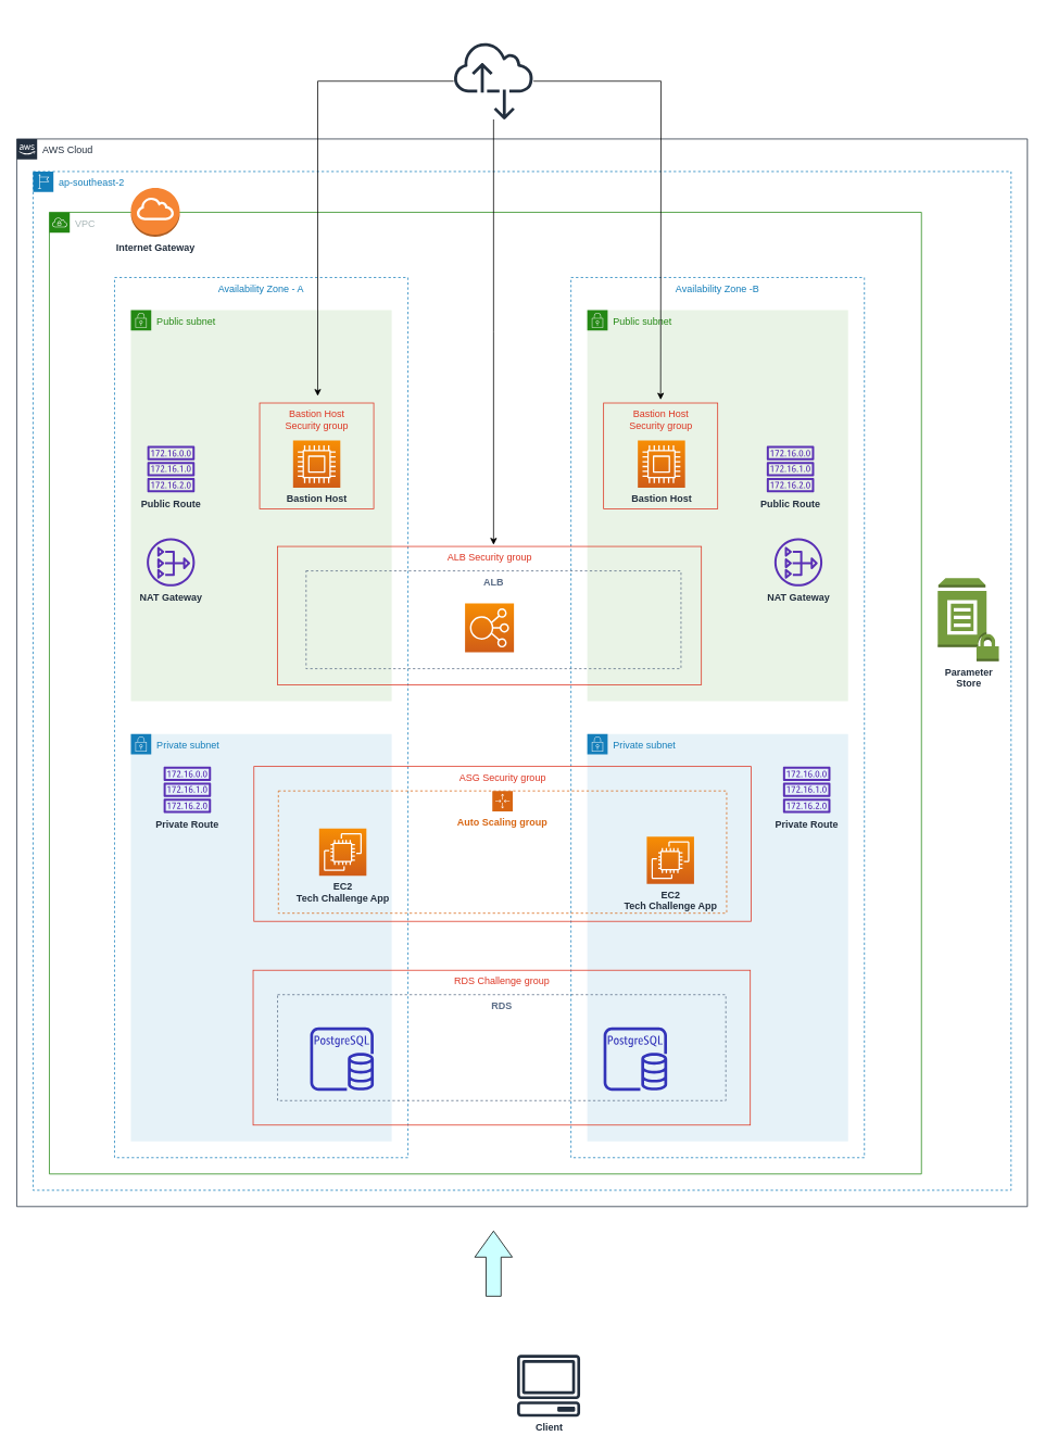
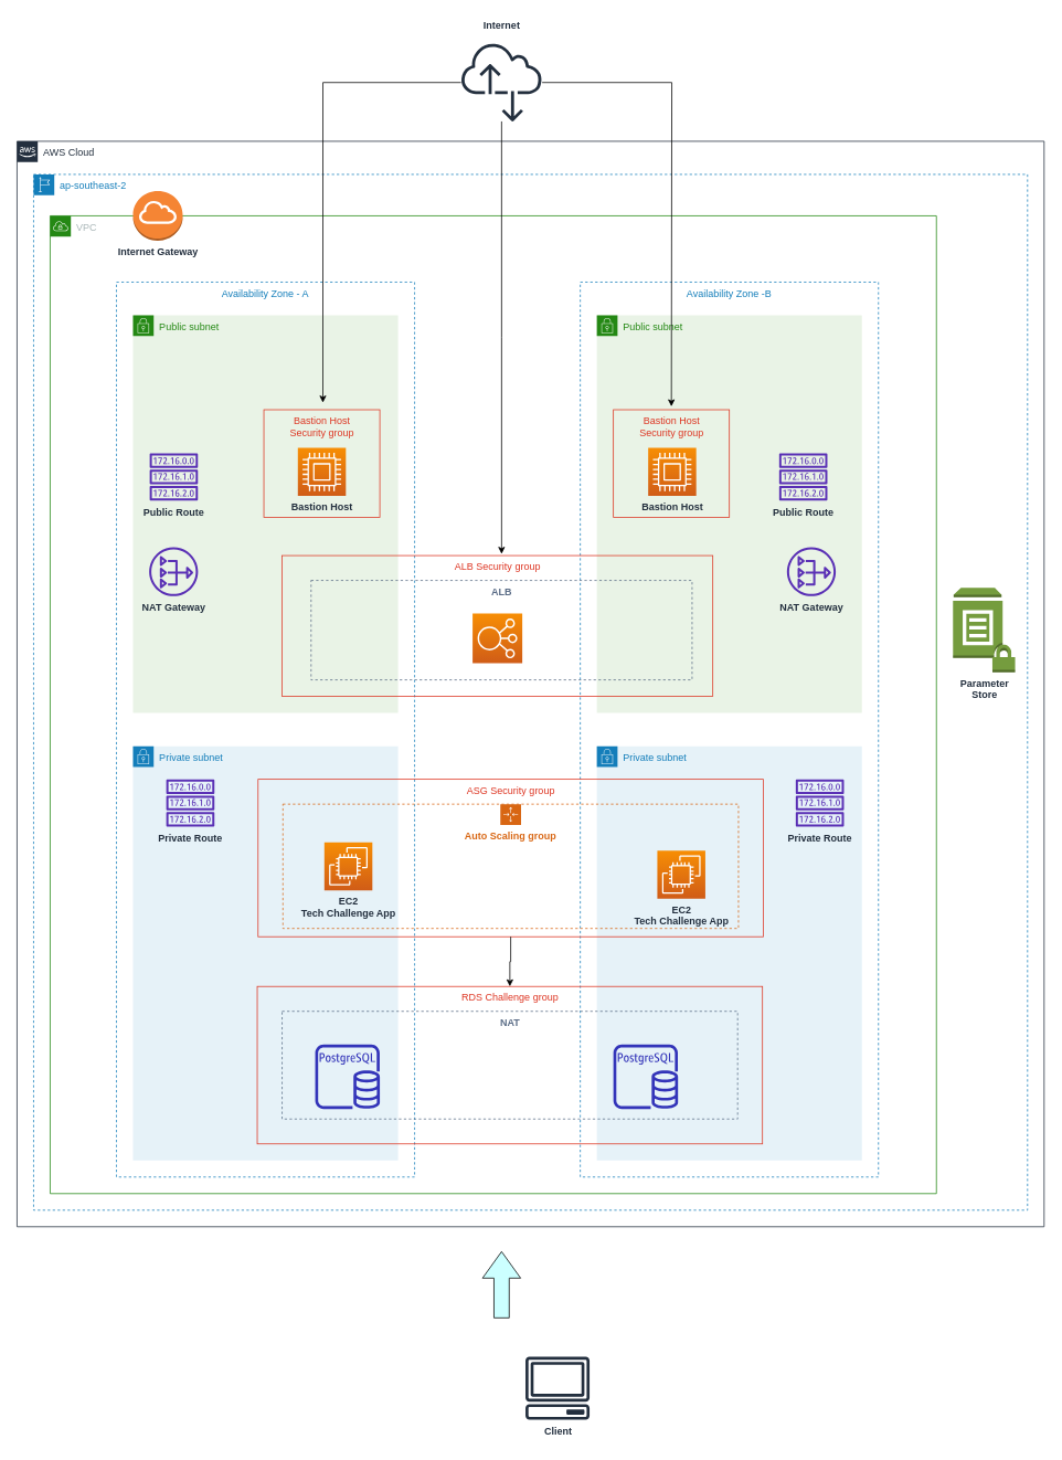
  <mxCell id="0" />
  <mxCell id="1" parent="0" />
  <mxCell id="2" value="AWS Cloud" style="points=[[0,0],[0.25,0],[0.5,0],[0.75,0],[1,0],[1,0.25],[1,0.5],[1,0.75],[1,1],[0.75,1],[0.5,1],[0.25,1],[0,1],[0,0.75],[0,0.5],[0,0.25]];outlineConnect=0;gradientColor=none;html=1;whiteSpace=wrap;fontSize=12;fontStyle=0;shape=mxgraph.aws4.group;grIcon=mxgraph.aws4.group_aws_cloud_alt;strokeColor=#232F3E;fillColor=none;verticalAlign=top;align=left;spacingLeft=30;fontColor=#232F3E;dashed=0;pointerEvents=1;" vertex="1" parent="1"><mxGeometry x="20" y="170" width="1240" height="1310" as="geometry" /></mxCell>
  <mxCell id="3" value="ap-southeast-2" style="points=[[0,0],[0.25,0],[0.5,0],[0.75,0],[1,0],[1,0.25],[1,0.5],[1,0.75],[1,1],[0.75,1],[0.5,1],[0.25,1],[0,1],[0,0.75],[0,0.5],[0,0.25]];outlineConnect=0;gradientColor=none;html=1;whiteSpace=wrap;fontSize=12;fontStyle=0;shape=mxgraph.aws4.group;grIcon=mxgraph.aws4.group_region;strokeColor=#147EBA;fillColor=none;verticalAlign=top;align=left;spacingLeft=30;fontColor=#147EBA;dashed=1;pointerEvents=1;" parent="1" vertex="1"><mxGeometry x="40" y="210" width="1200" height="1250" as="geometry" /></mxCell>
  <mxCell id="4" value="VPC" style="points=[[0,0],[0.25,0],[0.5,0],[0.75,0],[1,0],[1,0.25],[1,0.5],[1,0.75],[1,1],[0.75,1],[0.5,1],[0.25,1],[0,1],[0,0.75],[0,0.5],[0,0.25]];outlineConnect=0;gradientColor=none;html=1;whiteSpace=wrap;fontSize=12;fontStyle=0;shape=mxgraph.aws4.group;grIcon=mxgraph.aws4.group_vpc;strokeColor=#248814;fillColor=none;verticalAlign=top;align=left;spacingLeft=30;fontColor=#AAB7B8;dashed=0;pointerEvents=1;" parent="1" vertex="1"><mxGeometry x="60" y="260" width="1070" height="1180" as="geometry" /></mxCell>
  <mxCell id="5" value="Availability Zone - A" style="fillColor=none;strokeColor=#147EBA;dashed=1;verticalAlign=top;fontStyle=0;fontColor=#147EBA;" parent="1" vertex="1"><mxGeometry x="140" y="340" width="360" height="1080" as="geometry" /></mxCell>
  <mxCell id="6" value="Availability Zone -B" style="fillColor=none;strokeColor=#147EBA;dashed=1;verticalAlign=top;fontStyle=0;fontColor=#147EBA;" parent="1" vertex="1"><mxGeometry x="700" y="340" width="360" height="1080" as="geometry" /></mxCell>
  <mxCell id="7" value="Private subnet" style="points=[[0,0],[0.25,0],[0.5,0],[0.75,0],[1,0],[1,0.25],[1,0.5],[1,0.75],[1,1],[0.75,1],[0.5,1],[0.25,1],[0,1],[0,0.75],[0,0.5],[0,0.25]];outlineConnect=0;gradientColor=none;html=1;whiteSpace=wrap;fontSize=12;fontStyle=0;shape=mxgraph.aws4.group;grIcon=mxgraph.aws4.group_security_group;grStroke=0;strokeColor=#147EBA;fillColor=#E6F2F8;verticalAlign=top;align=left;spacingLeft=30;fontColor=#147EBA;dashed=0;" parent="1" vertex="1"><mxGeometry x="160" y="900" width="320" height="500" as="geometry" /></mxCell>
  <mxCell id="8" value="Public subnet" style="points=[[0,0],[0.25,0],[0.5,0],[0.75,0],[1,0],[1,0.25],[1,0.5],[1,0.75],[1,1],[0.75,1],[0.5,1],[0.25,1],[0,1],[0,0.75],[0,0.5],[0,0.25]];outlineConnect=0;gradientColor=none;html=1;whiteSpace=wrap;fontSize=12;fontStyle=0;shape=mxgraph.aws4.group;grIcon=mxgraph.aws4.group_security_group;grStroke=0;strokeColor=#248814;fillColor=#E9F3E6;verticalAlign=top;align=left;spacingLeft=30;fontColor=#248814;dashed=0;" parent="1" vertex="1"><mxGeometry x="160" width="320" height="480" as="geometry" y="380" /></mxCell>
  <mxCell id="9" value="Public subnet" style="points=[[0,0],[0.25,0],[0.5,0],[0.75,0],[1,0],[1,0.25],[1,0.5],[1,0.75],[1,1],[0.75,1],[0.5,1],[0.25,1],[0,1],[0,0.75],[0,0.5],[0,0.25]];outlineConnect=0;gradientColor=none;html=1;whiteSpace=wrap;fontSize=12;fontStyle=0;shape=mxgraph.aws4.group;grIcon=mxgraph.aws4.group_security_group;grStroke=0;strokeColor=#248814;fillColor=#E9F3E6;verticalAlign=top;align=left;spacingLeft=30;fontColor=#248814;dashed=0;" parent="1" vertex="1"><mxGeometry x="720" width="320" height="480" as="geometry" y="380" /></mxCell>
  <mxCell id="10" value="Private subnet" style="points=[[0,0],[0.25,0],[0.5,0],[0.75,0],[1,0],[1,0.25],[1,0.5],[1,0.75],[1,1],[0.75,1],[0.5,1],[0.25,1],[0,1],[0,0.75],[0,0.5],[0,0.25]];outlineConnect=0;gradientColor=none;html=1;whiteSpace=wrap;fontSize=12;fontStyle=0;shape=mxgraph.aws4.group;grIcon=mxgraph.aws4.group_security_group;grStroke=0;strokeColor=#147EBA;fillColor=#E6F2F8;verticalAlign=top;align=left;spacingLeft=30;fontColor=#147EBA;dashed=0;" parent="1" vertex="1"><mxGeometry x="720" y="900" width="320" height="500" as="geometry" /></mxCell>
  <mxCell id="11" value="&lt;span style=&quot;white-space: pre&quot;&gt; &lt;/span&gt;" style="outlineConnect=0;fontColor=#232F3E;gradientColor=none;fillColor=#3334B9;strokeColor=none;dashed=0;verticalLabelPosition=bottom;verticalAlign=top;align=center;html=1;fontSize=12;fontStyle=0;aspect=fixed;pointerEvents=1;shape=mxgraph.aws4.rds_postgresql_instance;" parent="1" vertex="1"><mxGeometry x="380" y="1260" width="78" height="78" as="geometry" /></mxCell>
  <mxCell id="12" value="" style="outlineConnect=0;fontColor=#232F3E;gradientColor=none;fillColor=#3334B9;strokeColor=none;dashed=0;verticalLabelPosition=bottom;verticalAlign=top;align=center;html=1;fontSize=12;fontStyle=0;aspect=fixed;pointerEvents=1;shape=mxgraph.aws4.rds_postgresql_instance;" parent="1" vertex="1"><mxGeometry x="740" y="1260" width="78" height="78" as="geometry" /></mxCell>
  <mxCell id="13" value="&lt;b&gt;Auto Scaling group&lt;/b&gt;" style="points=[[0,0],[0.25,0],[0.5,0],[0.75,0],[1,0],[1,0.25],[1,0.5],[1,0.75],[1,1],[0.75,1],[0.5,1],[0.25,1],[0,1],[0,0.75],[0,0.5],[0,0.25]];outlineConnect=0;gradientColor=none;html=1;whiteSpace=wrap;fontSize=12;fontStyle=0;shape=mxgraph.aws4.groupCenter;grIcon=mxgraph.aws4.group_auto_scaling_group;grStroke=1;strokeColor=#D86613;fillColor=none;verticalAlign=top;align=center;fontColor=#D86613;dashed=1;spacingTop=25;pointerEvents=1;" parent="1" vertex="1"><mxGeometry x="341" y="970" width="550" height="150" as="geometry" /></mxCell>
  <mxCell id="14" value="" style="points=[[0,0,0],[0.25,0,0],[0.5,0,0],[0.75,0,0],[1,0,0],[0,1,0],[0.25,1,0],[0.5,1,0],[0.75,1,0],[1,1,0],[0,0.25,0],[0,0.5,0],[0,0.75,0],[1,0.25,0],[1,0.5,0],[1,0.75,0]];outlineConnect=0;fontColor=#232F3E;gradientColor=#F78E04;gradientDirection=north;fillColor=#D05C17;strokeColor=#ffffff;dashed=0;verticalLabelPosition=bottom;verticalAlign=top;align=center;html=1;fontSize=12;fontStyle=0;aspect=fixed;shape=mxgraph.aws4.resourceIcon;resIcon=mxgraph.aws4.elastic_load_balancing;pointerEvents=1;" parent="1" vertex="1"><mxGeometry x="570" y="740" width="60" height="60" as="geometry" /></mxCell>
  <mxCell id="15" value="ALB Security group" style="fillColor=none;strokeColor=#DD3522;verticalAlign=top;fontStyle=0;fontColor=#DD3522;dashed=0;pointerEvents=1;html=1;" parent="1" vertex="1"><mxGeometry x="340" y="670" width="520" height="170" as="geometry" /></mxCell>
  <mxCell id="16" value="&lt;b&gt;ALB&lt;/b&gt;" style="fillColor=none;strokeColor=#5A6C86;dashed=1;verticalAlign=top;fontStyle=0;fontColor=#5A6C86;pointerEvents=1;html=1;" parent="1" vertex="1"><mxGeometry x="375" y="700" width="460" height="120" as="geometry" /></mxCell>
  <mxCell id="17" value="&lt;b&gt;Bastion Host&lt;/b&gt;" style="points=[[0,0,0],[0.25,0,0],[0.5,0,0],[0.75,0,0],[1,0,0],[0,1,0],[0.25,1,0],[0.5,1,0],[0.75,1,0],[1,1,0],[0,0.25,0],[0,0.5,0],[0,0.75,0],[1,0.25,0],[1,0.5,0],[1,0.75,0]];outlineConnect=0;fontColor=#232F3E;gradientColor=#F78E04;gradientDirection=north;fillColor=#D05C17;strokeColor=#ffffff;dashed=0;verticalLabelPosition=bottom;verticalAlign=top;align=center;html=1;fontSize=12;fontStyle=0;aspect=fixed;shape=mxgraph.aws4.resourceIcon;resIcon=mxgraph.aws4.compute;pointerEvents=1;" parent="1" vertex="1"><mxGeometry x="359" y="540" width="58" height="58" as="geometry" /></mxCell>
  <mxCell id="18" value="&lt;b&gt;NAT Gateway&lt;/b&gt;" style="outlineConnect=0;fontColor=#232F3E;gradientColor=none;fillColor=#5A30B5;strokeColor=none;dashed=0;verticalLabelPosition=bottom;verticalAlign=top;align=center;html=1;fontSize=12;fontStyle=0;aspect=fixed;pointerEvents=1;shape=mxgraph.aws4.nat_gateway;" parent="1" vertex="1"><mxGeometry x="179.5" y="660" width="59" height="59" as="geometry" /></mxCell>
  <mxCell id="19" value="&lt;b&gt;NAT Gateway&lt;/b&gt;" style="outlineConnect=0;fontColor=#232F3E;gradientColor=none;fillColor=#5A30B5;strokeColor=none;dashed=0;verticalLabelPosition=bottom;verticalAlign=top;align=center;html=1;fontSize=12;fontStyle=0;aspect=fixed;pointerEvents=1;shape=mxgraph.aws4.nat_gateway;" parent="1" vertex="1"><mxGeometry x="949.5" y="660" width="59" height="59" as="geometry" /></mxCell>
  <mxCell id="20" value="&lt;b&gt;Public Route&lt;/b&gt;" style="outlineConnect=0;fontColor=#232F3E;gradientColor=none;fillColor=#5A30B5;strokeColor=none;dashed=0;verticalLabelPosition=bottom;verticalAlign=top;align=center;html=1;fontSize=12;fontStyle=0;aspect=fixed;pointerEvents=1;shape=mxgraph.aws4.route_table;" parent="1" vertex="1"><mxGeometry x="180" y="546.5" width="58.5" height="57" as="geometry" /></mxCell>
  <mxCell id="21" value="&lt;b&gt;Public Route&lt;/b&gt;" style="outlineConnect=0;fontColor=#232F3E;gradientColor=none;fillColor=#5A30B5;strokeColor=none;dashed=0;verticalLabelPosition=bottom;verticalAlign=top;align=center;html=1;fontSize=12;fontStyle=0;aspect=fixed;pointerEvents=1;shape=mxgraph.aws4.route_table;" parent="1" vertex="1"><mxGeometry x="940" y="546.5" width="58.5" height="57" as="geometry" /></mxCell>
  <mxCell id="22" value="&lt;b&gt;Private Route&lt;/b&gt;" style="outlineConnect=0;fontColor=#232F3E;gradientColor=none;fillColor=#5A30B5;strokeColor=none;dashed=0;verticalLabelPosition=bottom;verticalAlign=top;align=center;html=1;fontSize=12;fontStyle=0;aspect=fixed;pointerEvents=1;shape=mxgraph.aws4.route_table;" parent="1" vertex="1"><mxGeometry x="960" y="940" width="58.5" height="57" as="geometry" /></mxCell>
  <mxCell id="23" value="&lt;b&gt;Private Route&lt;/b&gt;" style="outlineConnect=0;fontColor=#232F3E;gradientColor=none;fillColor=#5A30B5;strokeColor=none;dashed=0;verticalLabelPosition=bottom;verticalAlign=top;align=center;html=1;fontSize=12;fontStyle=0;aspect=fixed;pointerEvents=1;shape=mxgraph.aws4.route_table;" parent="1" vertex="1"><mxGeometry x="200" y="940" width="58.5" height="57" as="geometry" /></mxCell>
  <mxCell id="24" value="Bastion Host &lt;br&gt;Security group" style="fillColor=none;strokeColor=#DD3522;verticalAlign=top;fontStyle=0;fontColor=#DD3522;dashed=0;pointerEvents=1;html=1;" parent="1" vertex="1"><mxGeometry x="318" y="494" width="140" height="130" as="geometry" /></mxCell>
  <mxCell id="25" value="&lt;b&gt;Bastion Host&lt;/b&gt;" style="points=[[0,0,0],[0.25,0,0],[0.5,0,0],[0.75,0,0],[1,0,0],[0,1,0],[0.25,1,0],[0.5,1,0],[0.75,1,0],[1,1,0],[0,0.25,0],[0,0.5,0],[0,0.75,0],[1,0.25,0],[1,0.5,0],[1,0.75,0]];outlineConnect=0;fontColor=#232F3E;gradientColor=#F78E04;gradientDirection=north;fillColor=#D05C17;strokeColor=#ffffff;dashed=0;verticalLabelPosition=bottom;verticalAlign=top;align=center;html=1;fontSize=12;fontStyle=0;aspect=fixed;shape=mxgraph.aws4.resourceIcon;resIcon=mxgraph.aws4.compute;pointerEvents=1;" parent="1" vertex="1"><mxGeometry x="782" y="540" width="58" height="58" as="geometry" /></mxCell>
  <mxCell id="26" value="Bastion Host &lt;br&gt;Security group" style="fillColor=none;strokeColor=#DD3522;verticalAlign=top;fontStyle=0;fontColor=#DD3522;dashed=0;pointerEvents=1;html=1;" parent="1" vertex="1"><mxGeometry x="740" y="494" width="140" height="130" as="geometry" /></mxCell>
  <mxCell id="27" value="&lt;b&gt;EC2&lt;br&gt;Tech Challenge App&lt;/b&gt;" style="points=[[0,0,0],[0.25,0,0],[0.5,0,0],[0.75,0,0],[1,0,0],[0,1,0],[0.25,1,0],[0.5,1,0],[0.75,1,0],[1,1,0],[0,0.25,0],[0,0.5,0],[0,0.75,0],[1,0.25,0],[1,0.5,0],[1,0.75,0]];outlineConnect=0;fontColor=#232F3E;gradientColor=#F78E04;gradientDirection=north;fillColor=#D05C17;strokeColor=#ffffff;dashed=0;verticalLabelPosition=bottom;verticalAlign=top;align=center;html=1;fontSize=12;fontStyle=0;aspect=fixed;shape=mxgraph.aws4.resourceIcon;resIcon=mxgraph.aws4.ec2;pointerEvents=1;" parent="1" vertex="1"><mxGeometry x="391" y="1016" width="58" height="58" as="geometry" /></mxCell>
  <mxCell id="28" value="&lt;b&gt;EC2&lt;br&gt;Tech Challenge App&lt;/b&gt;" style="points=[[0,0,0],[0.25,0,0],[0.5,0,0],[0.75,0,0],[1,0,0],[0,1,0],[0.25,1,0],[0.5,1,0],[0.75,1,0],[1,1,0],[0,0.25,0],[0,0.5,0],[0,0.75,0],[1,0.25,0],[1,0.5,0],[1,0.75,0]];outlineConnect=0;fontColor=#232F3E;gradientColor=#F78E04;gradientDirection=north;fillColor=#D05C17;strokeColor=#ffffff;dashed=0;verticalLabelPosition=bottom;verticalAlign=top;align=center;html=1;fontSize=12;fontStyle=0;aspect=fixed;shape=mxgraph.aws4.resourceIcon;resIcon=mxgraph.aws4.ec2;pointerEvents=1;" parent="1" vertex="1"><mxGeometry x="793" y="1026" width="58" height="58" as="geometry" /></mxCell>
  <mxCell id="29" value="&lt;b&gt;Internet Gateway&lt;/b&gt;" style="outlineConnect=0;dashed=0;verticalLabelPosition=bottom;verticalAlign=top;align=center;html=1;shape=mxgraph.aws3.internet_gateway;fillColor=#F58534;gradientColor=none;pointerEvents=1;fontColor=#232F3E;" parent="1" vertex="1"><mxGeometry x="160" y="230" width="60" height="60" as="geometry" /></mxCell>
  <mxCell id="30" value="" style="edgeStyle=orthogonalEdgeStyle;rounded=0;orthogonalLoop=1;jettySize=auto;html=1;fontColor=#232F3E;" edge="1" parent="1" source="33"><mxGeometry relative="1" as="geometry"><mxPoint x="810" y="490" as="targetPoint" /></mxGeometry></mxCell>
  <mxCell id="31" style="edgeStyle=orthogonalEdgeStyle;rounded=0;orthogonalLoop=1;jettySize=auto;html=1;entryX=0.509;entryY=-0.066;entryDx=0;entryDy=0;entryPerimeter=0;fontColor=#232F3E;" edge="1" parent="1" source="33" target="24"><mxGeometry relative="1" as="geometry" /></mxCell>
  <mxCell id="32" style="edgeStyle=orthogonalEdgeStyle;rounded=0;orthogonalLoop=1;jettySize=auto;html=1;fontColor=#232F3E;" edge="1" parent="1" source="33"><mxGeometry relative="1" as="geometry"><mxPoint x="605" y="668" as="targetPoint" /></mxGeometry></mxCell>
  <mxCell id="33" value="" style="outlineConnect=0;fontColor=#232F3E;gradientColor=none;fillColor=#232F3E;strokeColor=none;dashed=0;verticalLabelPosition=bottom;verticalAlign=top;align=center;html=1;fontSize=12;fontStyle=0;aspect=fixed;pointerEvents=1;shape=mxgraph.aws4.internet_alt2;" parent="1" vertex="1"><mxGeometry x="556" y="50" width="98" height="98" as="geometry" /></mxCell>
  <mxCell id="34" value="&lt;b&gt;Parameter &lt;br&gt;Store&lt;/b&gt;" style="outlineConnect=0;dashed=0;verticalLabelPosition=bottom;verticalAlign=top;align=center;html=1;shape=mxgraph.aws3.parameter_store;fillColor=#759C3E;gradientColor=none;pointerEvents=1;fontColor=#232F3E;" parent="1" vertex="1"><mxGeometry x="1150" y="709" width="75" height="102" as="geometry" /></mxCell>
  <mxCell id="35" value="ASG Security group" style="fillColor=none;strokeColor=#DD3522;verticalAlign=top;fontStyle=0;fontColor=#DD3522;dashed=0;pointerEvents=1;html=1;" parent="1" vertex="1"><mxGeometry x="311" y="940" width="610" height="190" as="geometry" /></mxCell>
- <mxCell id="36" value="&lt;b&gt;RDS&lt;/b&gt;" style="fillColor=none;strokeColor=#5A6C86;dashed=1;verticalAlign=top;fontStyle=0;fontColor=#5A6C86;pointerEvents=1;html=1;" parent="1" vertex="1"><mxGeometry x="340" y="1220" width="550" height="130" as="geometry" /></mxCell>
+ <mxCell id="36" value="&lt;b&gt;NAT&lt;/b&gt;" style="fillColor=none;strokeColor=#5A6C86;dashed=1;verticalAlign=top;fontStyle=0;fontColor=#5A6C86;pointerEvents=1;html=1;" parent="1" vertex="1"><mxGeometry x="340" y="1220" width="550" height="130" as="geometry" /></mxCell>
+ <mxCell id="37" value="" style="edgeStyle=orthogonalEdgeStyle;rounded=0;orthogonalLoop=1;jettySize=auto;html=1;fontColor=#232F3E;" edge="1" parent="1" source="35" target="38"><mxGeometry relative="1" as="geometry" /></mxCell>
  <mxCell id="38" value="RDS Challenge group" style="fillColor=none;strokeColor=#DD3522;verticalAlign=top;fontStyle=0;fontColor=#DD3522;dashed=0;pointerEvents=1;html=1;" parent="1" vertex="1"><mxGeometry x="310" y="1190" width="610" height="190" as="geometry" /></mxCell>
+ <mxCell id="39" value="&lt;b&gt;Internet&lt;/b&gt;" style="text;html=1;align=center;verticalAlign=middle;resizable=0;points=[];autosize=1;strokeColor=none;fontColor=#232F3E;" vertex="1" parent="1"><mxGeometry x="575" y="20" width="60" height="20" as="geometry" /></mxCell>
  <mxCell id="40" value="" style="shape=image;imageAspect=0;aspect=fixed;verticalLabelPosition=bottom;verticalAlign=top;dashed=0;pointerEvents=1;fontColor=#232F3E;fillColor=#CCFFFF;html=1;image=https://s3-ap-southeast-2.amazonaws.com/content-prod-529546285894/2020/03/tf.png;" vertex="1" parent="1"><mxGeometry x="478.44" y="1610" width="130.25" height="130" as="geometry" /></mxCell>
  <mxCell id="41" value="" style="shape=singleArrow;whiteSpace=wrap;html=1;arrowWidth=0.4;arrowSize=0.4;flipH=1;dashed=0;pointerEvents=1;fontColor=#232F3E;fillColor=#CCFFFF;verticalAlign=top;direction=north;" vertex="1" parent="1"><mxGeometry x="582" y="1510" width="46" height="80" as="geometry" /></mxCell>
- <mxCell id="42" value="&lt;b&gt;Client&lt;/b&gt;" style="outlineConnect=0;fontColor=#232F3E;gradientColor=none;fillColor=#232F3E;strokeColor=none;dashed=0;verticalLabelPosition=bottom;verticalAlign=top;align=center;html=1;fontSize=12;fontStyle=0;aspect=fixed;pointerEvents=1;shape=mxgraph.aws4.client;" vertex="1" parent="1"><mxGeometry x="633.56" y="1662" width="78" height="76" as="geometry" /></mxCell>
+ <mxCell id="42" value="&lt;b&gt;Client&lt;/b&gt;" style="outlineConnect=0;fontColor=#232F3E;gradientColor=none;fillColor=#232F3E;strokeColor=none;dashed=0;verticalLabelPosition=bottom;verticalAlign=top;align=center;html=1;fontSize=12;fontStyle=0;aspect=fixed;pointerEvents=1;shape=mxgraph.aws4.client;" vertex="1" parent="1"><mxGeometry x="633.56" y="1637" width="78" height="76" as="geometry" /></mxCell>
